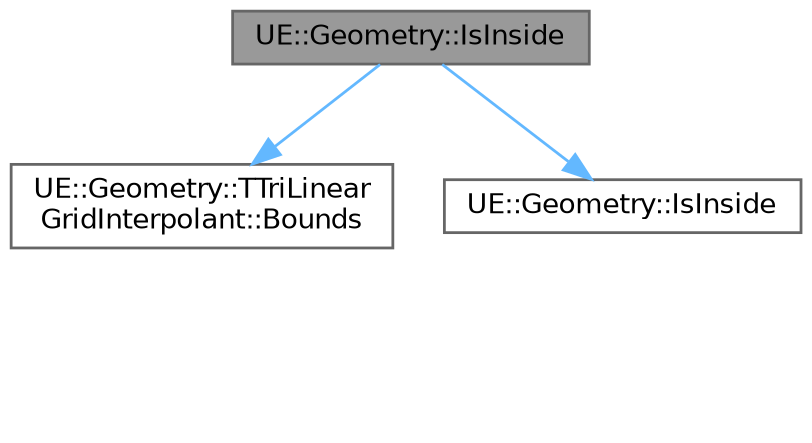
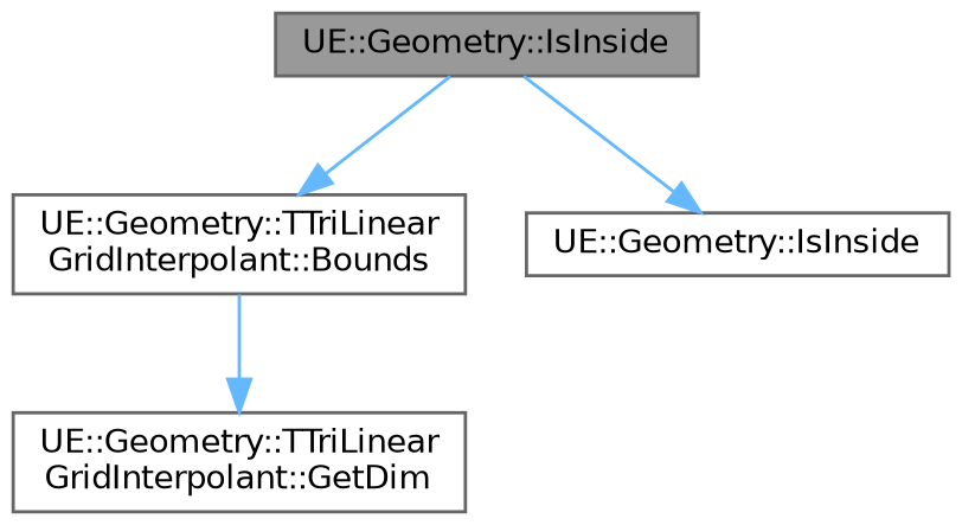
  digraph {
    rankdir=TB
    node [color=grey40 fillcolor=white fontname=Helvetica fontsize=10 shape=box style=filled]
    edge [color=steelblue1 fontname=Helvetica fontsize=10 labelfontname=Helvetica labelfontsize=10 style=solid]
    n1 [color=gray40 fillcolor=grey60 fontcolor=black height=0.2 label="UE::Geometry::IsInside" width=0.4]
    n2 [height=0.2 label="UE::Geometry::TTriLinear\lGridInterpolant::Bounds" width=0.4]
    n3 [height=0.2 label="UE::Geometry::IsInside" width=0.4]
+   n4 [height=0.2 label="UE::Geometry::TTriLinear\lGridInterpolant::GetDim" width=0.4]
    n1 -> n2
    n1 -> n3
+   n2 -> n4
  }
